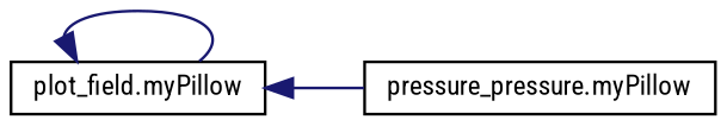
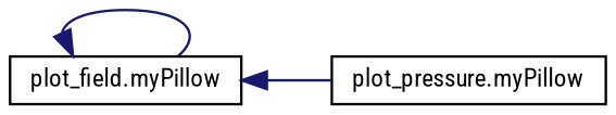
  digraph {
    rankdir=LR
    fontname="Roboto Condensed"
    node [color=black fillcolor=white fontname="Roboto Condensed" fontsize=10 shape=record style=filled]
    edge [color=midnightblue dir=back fontname="Roboto Condensed" fontsize=10 labelfontname=Helvetica labelfontsize=10 style=solid]
    n1 [height=0.2 label="plot_field.myPillow" width=0.4]
-   n2 [height=0.2 label="pressure_pressure.myPillow" width=0.4]
+   n2 [height=0.2 label="plot_pressure.myPillow" width=0.4]
    n1 -> n1
    n1 -> n2
  }
